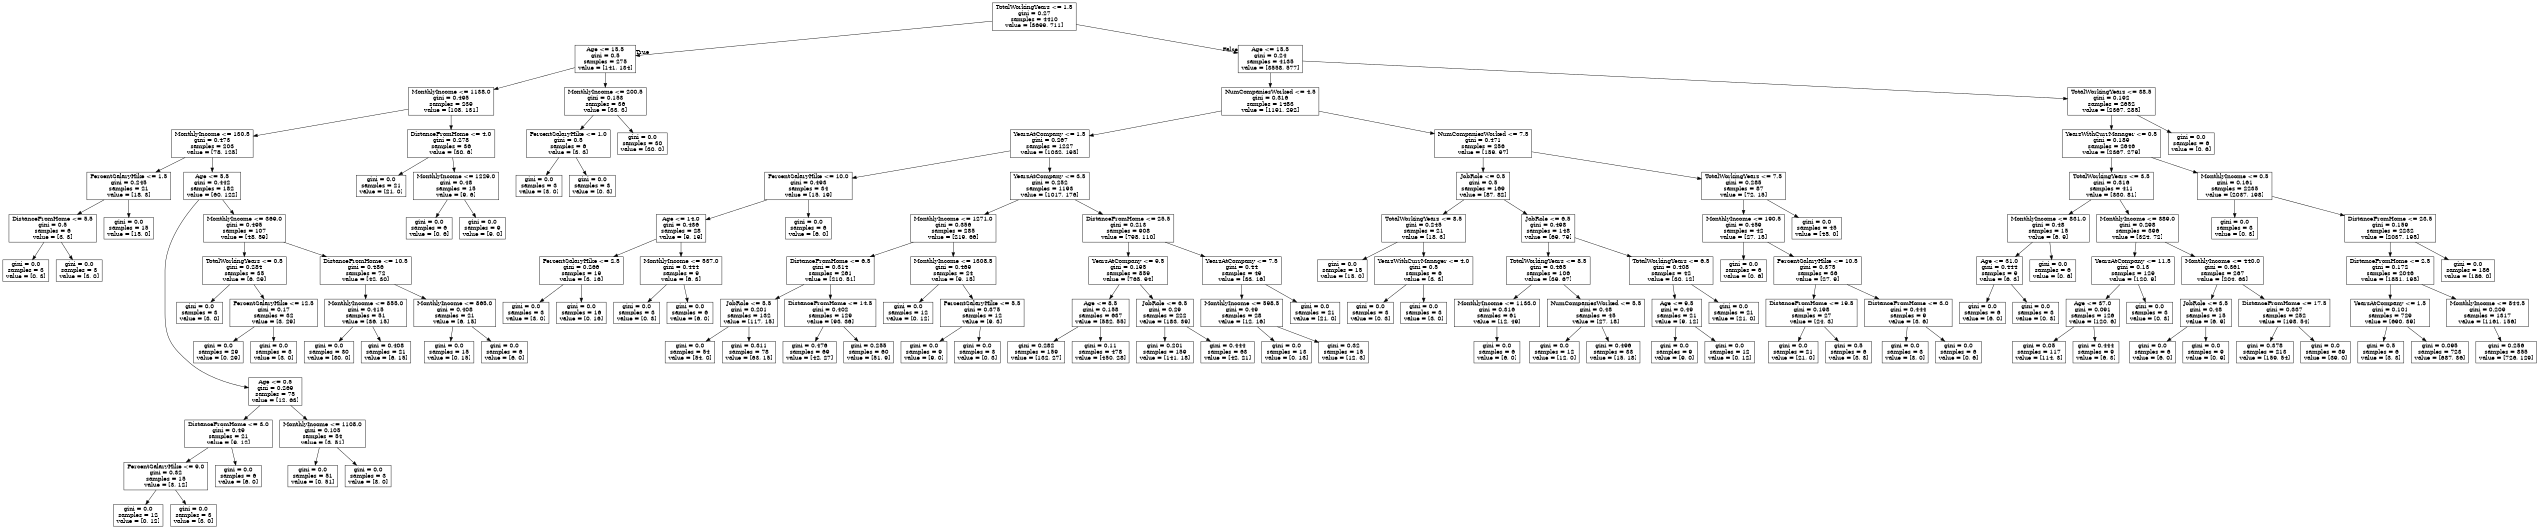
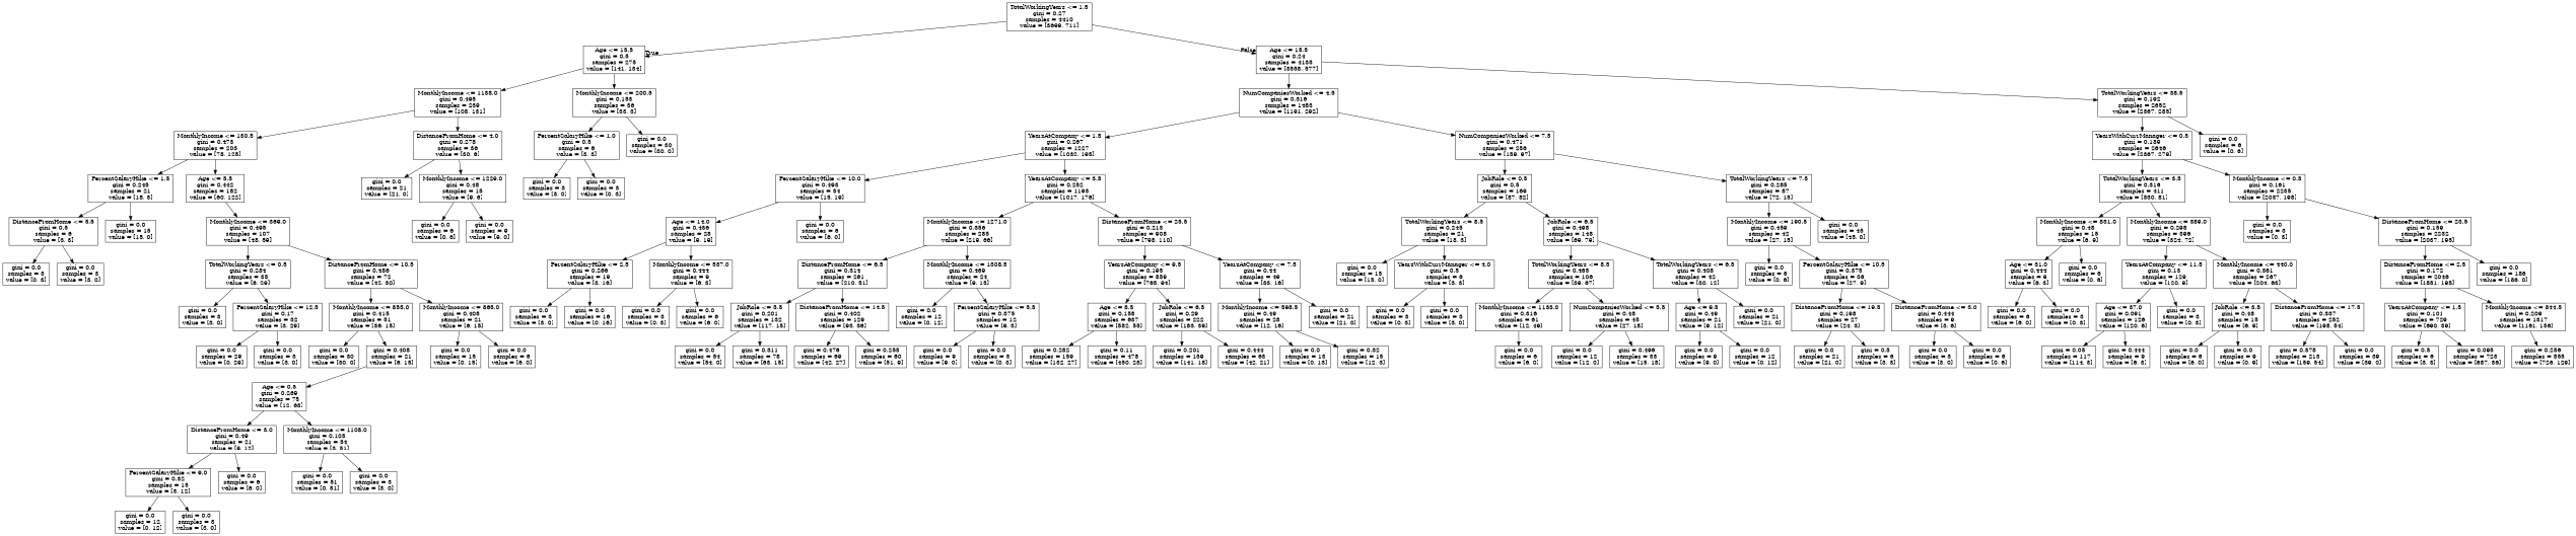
  digraph {
    node [shape=box]
    n1 [label="TotalWorkingYears <= 1.5\ngini = 0.27\nsamples = 4410\nvalue = [3699, 711]"]
    n2 [label="Age <= 15.5\ngini = 0.5\nsamples = 275\nvalue = [141, 134]"]
    n3 [label="Age <= 15.5\ngini = 0.24\nsamples = 4135\nvalue = [3558, 577]"]
    n4 [label="MonthlyIncome <= 1138.0\ngini = 0.495\nsamples = 239\nvalue = [108, 131]"]
    n5 [label="MonthlyIncome <= 200.5\ngini = 0.153\nsamples = 36\nvalue = [33, 3]"]
    n6 [label="NumCompaniesWorked <= 4.5\ngini = 0.316\nsamples = 1483\nvalue = [1191, 292]"]
    n7 [label="TotalWorkingYears <= 38.5\ngini = 0.192\nsamples = 2652\nvalue = [2367, 285]"]
    n8 [label="MonthlyIncome <= 130.5\ngini = 0.473\nsamples = 203\nvalue = [78, 125]"]
    n9 [label="DistanceFromHome <= 4.0\ngini = 0.278\nsamples = 36\nvalue = [30, 6]"]
    n10 [label="PercentSalaryHike <= 1.0\ngini = 0.5\nsamples = 6\nvalue = [3, 3]"]
    n11 [label="gini = 0.0\nsamples = 30\nvalue = [30, 0]"]
    n12 [label="PercentSalaryHike <= 1.5\ngini = 0.245\nsamples = 21\nvalue = [18, 3]"]
    n13 [label="Age <= 5.5\ngini = 0.442\nsamples = 182\nvalue = [60, 122]"]
    n14 [label="gini = 0.0\nsamples = 21\nvalue = [21, 0]"]
    n15 [label="MonthlyIncome <= 1229.0\ngini = 0.48\nsamples = 15\nvalue = [9, 6]"]
    n16 [label="DistanceFromHome <= 5.5\ngini = 0.5\nsamples = 6\nvalue = [3, 3]"]
    n17 [label="gini = 0.0\nsamples = 15\nvalue = [15, 0]"]
    n18 [label="Age <= 0.5\ngini = 0.269\nsamples = 75\nvalue = [12, 63]"]
    n19 [label="MonthlyIncome <= 369.0\ngini = 0.495\nsamples = 107\nvalue = [48, 59]"]
    n20 [label="gini = 0.0\nsamples = 3\nvalue = [0, 3]"]
    n21 [label="gini = 0.0\nsamples = 3\nvalue = [3, 0]"]
    n22 [label="DistanceFromHome <= 3.0\ngini = 0.49\nsamples = 21\nvalue = [9, 12]"]
    n23 [label="MonthlyIncome <= 1108.0\ngini = 0.105\nsamples = 54\nvalue = [3, 51]"]
    n24 [label="TotalWorkingYears <= 0.5\ngini = 0.284\nsamples = 35\nvalue = [6, 29]"]
    n25 [label="DistanceFromHome <= 10.5\ngini = 0.486\nsamples = 72\nvalue = [42, 30]"]
    n26 [label="PercentSalaryHike <= 9.0\ngini = 0.32\nsamples = 15\nvalue = [3, 12]"]
    n27 [label="gini = 0.0\nsamples = 6\nvalue = [6, 0]"]
    n28 [label="gini = 0.0\nsamples = 51\nvalue = [0, 51]"]
    n29 [label="gini = 0.0\nsamples = 3\nvalue = [3, 0]"]
    n30 [label="gini = 0.0\nsamples = 12\nvalue = [0, 12]"]
    n31 [label="gini = 0.0\nsamples = 3\nvalue = [3, 0]"]
    n32 [label="gini = 0.0\nsamples = 3\nvalue = [3, 0]"]
    n33 [label="PercentSalaryHike <= 12.5\ngini = 0.17\nsamples = 32\nvalue = [3, 29]"]
    n34 [label="MonthlyIncome <= 855.0\ngini = 0.415\nsamples = 51\nvalue = [36, 15]"]
    n35 [label="MonthlyIncome <= 865.0\ngini = 0.408\nsamples = 21\nvalue = [6, 15]"]
    n36 [label="gini = 0.0\nsamples = 29\nvalue = [0, 29]"]
    n37 [label="gini = 0.0\nsamples = 3\nvalue = [3, 0]"]
    n38 [label="gini = 0.0\nsamples = 30\nvalue = [30, 0]"]
    n39 [label="gini = 0.408\nsamples = 21\nvalue = [6, 15]"]
    n40 [label="gini = 0.0\nsamples = 15\nvalue = [0, 15]"]
    n41 [label="gini = 0.0\nsamples = 6\nvalue = [6, 0]"]
    n42 [label="gini = 0.0\nsamples = 6\nvalue = [0, 6]"]
    n43 [label="gini = 0.0\nsamples = 9\nvalue = [9, 0]"]
    n44 [label="gini = 0.0\nsamples = 3\nvalue = [3, 0]"]
    n45 [label="gini = 0.0\nsamples = 3\nvalue = [0, 3]"]
    n46 [label="YearsAtCompany <= 1.5\ngini = 0.267\nsamples = 1227\nvalue = [1032, 195]"]
    n47 [label="NumCompaniesWorked <= 7.5\ngini = 0.471\nsamples = 256\nvalue = [159, 97]"]
    n48 [label="YearsWithCurrManager <= 0.5\ngini = 0.189\nsamples = 2646\nvalue = [2367, 279]"]
    n49 [label="gini = 0.0\nsamples = 6\nvalue = [0, 6]"]
    n50 [label="PercentSalaryHike <= 10.0\ngini = 0.493\nsamples = 34\nvalue = [15, 19]"]
    n51 [label="YearsAtCompany <= 3.5\ngini = 0.252\nsamples = 1193\nvalue = [1017, 176]"]
    n52 [label="JobRole <= 0.5\ngini = 0.5\nsamples = 169\nvalue = [87, 82]"]
    n53 [label="TotalWorkingYears <= 7.5\ngini = 0.285\nsamples = 87\nvalue = [72, 15]"]
    n54 [label="Age <= 14.0\ngini = 0.436\nsamples = 28\nvalue = [9, 19]"]
    n55 [label="gini = 0.0\nsamples = 6\nvalue = [6, 0]"]
    n56 [label="MonthlyIncome <= 1271.0\ngini = 0.356\nsamples = 285\nvalue = [219, 66]"]
    n57 [label="DistanceFromHome <= 25.5\ngini = 0.213\nsamples = 908\nvalue = [798, 110]"]
    n58 [label="PercentSalaryHike <= 2.5\ngini = 0.266\nsamples = 19\nvalue = [3, 16]"]
    n59 [label="MonthlyIncome <= 537.0\ngini = 0.444\nsamples = 9\nvalue = [6, 3]"]
    n60 [label="gini = 0.0\nsamples = 3\nvalue = [3, 0]"]
    n61 [label="gini = 0.0\nsamples = 16\nvalue = [0, 16]"]
    n62 [label="gini = 0.0\nsamples = 3\nvalue = [0, 3]"]
    n63 [label="gini = 0.0\nsamples = 6\nvalue = [6, 0]"]
    n64 [label="DistanceFromHome <= 6.5\ngini = 0.314\nsamples = 261\nvalue = [210, 51]"]
    n65 [label="MonthlyIncome <= 1308.5\ngini = 0.469\nsamples = 24\nvalue = [9, 15]"]
    n66 [label="YearsAtCompany <= 9.5\ngini = 0.195\nsamples = 859\nvalue = [765, 94]"]
    n67 [label="YearsAtCompany <= 7.5\ngini = 0.44\nsamples = 49\nvalue = [33, 16]"]
    n68 [label="JobRole <= 5.5\ngini = 0.201\nsamples = 132\nvalue = [117, 15]"]
    n69 [label="DistanceFromHome <= 14.5\ngini = 0.402\nsamples = 129\nvalue = [93, 36]"]
    n70 [label="gini = 0.0\nsamples = 12\nvalue = [0, 12]"]
    n71 [label="PercentSalaryHike <= 5.5\ngini = 0.375\nsamples = 12\nvalue = [9, 3]"]
    n72 [label="gini = 0.0\nsamples = 54\nvalue = [54, 0]"]
    n73 [label="gini = 0.311\nsamples = 78\nvalue = [63, 15]"]
    n74 [label="gini = 0.476\nsamples = 69\nvalue = [42, 27]"]
    n75 [label="gini = 0.255\nsamples = 60\nvalue = [51, 9]"]
    n76 [label="gini = 0.0\nsamples = 9\nvalue = [9, 0]"]
    n77 [label="gini = 0.0\nsamples = 3\nvalue = [0, 3]"]
    n78 [label="Age <= 8.5\ngini = 0.158\nsamples = 637\nvalue = [582, 55]"]
    n79 [label="JobRole <= 6.5\ngini = 0.29\nsamples = 222\nvalue = [183, 39]"]
    n80 [label="MonthlyIncome <= 598.5\ngini = 0.49\nsamples = 28\nvalue = [12, 16]"]
    n81 [label="gini = 0.0\nsamples = 21\nvalue = [21, 0]"]
    n82 [label="gini = 0.282\nsamples = 159\nvalue = [132, 27]"]
    n83 [label="gini = 0.11\nsamples = 478\nvalue = [450, 28]"]
    n84 [label="gini = 0.201\nsamples = 159\nvalue = [141, 18]"]
    n85 [label="gini = 0.444\nsamples = 63\nvalue = [42, 21]"]
    n86 [label="gini = 0.0\nsamples = 13\nvalue = [0, 13]"]
    n87 [label="gini = 0.32\nsamples = 15\nvalue = [12, 3]"]
    n88 [label="TotalWorkingYears <= 8.5\ngini = 0.245\nsamples = 21\nvalue = [18, 3]"]
    n89 [label="JobRole <= 6.5\ngini = 0.498\nsamples = 148\nvalue = [69, 79]"]
    n90 [label="MonthlyIncome <= 190.5\ngini = 0.459\nsamples = 42\nvalue = [27, 15]"]
    n91 [label="gini = 0.0\nsamples = 45\nvalue = [45, 0]"]
    n92 [label="gini = 0.0\nsamples = 15\nvalue = [15, 0]"]
    n93 [label="YearsWithCurrManager <= 4.0\ngini = 0.5\nsamples = 6\nvalue = [3, 3]"]
    n94 [label="TotalWorkingYears <= 8.5\ngini = 0.465\nsamples = 106\nvalue = [39, 67]"]
    n95 [label="TotalWorkingYears <= 6.5\ngini = 0.408\nsamples = 42\nvalue = [30, 12]"]
    n96 [label="gini = 0.0\nsamples = 3\nvalue = [0, 3]"]
    n97 [label="gini = 0.0\nsamples = 3\nvalue = [3, 0]"]
    n98 [label="MonthlyIncome <= 1133.0\ngini = 0.316\nsamples = 61\nvalue = [12, 49]"]
    n99 [label="NumCompaniesWorked <= 5.5\ngini = 0.48\nsamples = 45\nvalue = [27, 18]"]
    n100 [label="Age <= 9.5\ngini = 0.49\nsamples = 21\nvalue = [9, 12]"]
    n101 [label="gini = 0.0\nsamples = 21\nvalue = [21, 0]"]
    n102 [label="gini = 0.0\nsamples = 6\nvalue = [6, 0]"]
    n103 [label="gini = 0.0\nsamples = 12\nvalue = [12, 0]"]
    n104 [label="gini = 0.496\nsamples = 33\nvalue = [15, 18]"]
    n105 [label="gini = 0.0\nsamples = 9\nvalue = [9, 0]"]
    n106 [label="gini = 0.0\nsamples = 12\nvalue = [0, 12]"]
    n107 [label="gini = 0.0\nsamples = 6\nvalue = [0, 6]"]
    n108 [label="PercentSalaryHike <= 10.5\ngini = 0.375\nsamples = 36\nvalue = [27, 9]"]
    n109 [label="DistanceFromHome <= 19.5\ngini = 0.198\nsamples = 27\nvalue = [24, 3]"]
    n110 [label="DistanceFromHome <= 3.0\ngini = 0.444\nsamples = 9\nvalue = [3, 6]"]
    n111 [label="gini = 0.0\nsamples = 21\nvalue = [21, 0]"]
    n112 [label="gini = 0.5\nsamples = 6\nvalue = [3, 3]"]
    n113 [label="gini = 0.0\nsamples = 3\nvalue = [3, 0]"]
    n114 [label="gini = 0.0\nsamples = 6\nvalue = [0, 6]"]
    n115 [label="TotalWorkingYears <= 3.5\ngini = 0.316\nsamples = 411\nvalue = [330, 81]"]
    n116 [label="MonthlyIncome <= 0.5\ngini = 0.161\nsamples = 2235\nvalue = [2037, 198]"]
    n117 [label="MonthlyIncome <= 831.0\ngini = 0.48\nsamples = 15\nvalue = [6, 9]"]
    n118 [label="MonthlyIncome <= 389.0\ngini = 0.298\nsamples = 396\nvalue = [324, 72]"]
    n119 [label="gini = 0.0\nsamples = 3\nvalue = [0, 3]"]
    n120 [label="DistanceFromHome <= 23.5\ngini = 0.159\nsamples = 2232\nvalue = [2037, 195]"]
    n121 [label="Age <= 31.0\ngini = 0.444\nsamples = 9\nvalue = [6, 3]"]
    n122 [label="gini = 0.0\nsamples = 6\nvalue = [0, 6]"]
    n123 [label="YearsAtCompany <= 11.5\ngini = 0.13\nsamples = 129\nvalue = [120, 9]"]
    n124 [label="MonthlyIncome <= 440.0\ngini = 0.361\nsamples = 267\nvalue = [204, 63]"]
    n125 [label="gini = 0.0\nsamples = 6\nvalue = [6, 0]"]
    n126 [label="gini = 0.0\nsamples = 3\nvalue = [0, 3]"]
    n127 [label="Age <= 37.0\ngini = 0.091\nsamples = 126\nvalue = [120, 6]"]
    n128 [label="gini = 0.0\nsamples = 3\nvalue = [0, 3]"]
    n129 [label="JobRole <= 3.5\ngini = 0.48\nsamples = 15\nvalue = [6, 9]"]
    n130 [label="DistanceFromHome <= 17.5\ngini = 0.337\nsamples = 252\nvalue = [198, 54]"]
    n131 [label="gini = 0.05\nsamples = 117\nvalue = [114, 3]"]
    n132 [label="gini = 0.444\nsamples = 9\nvalue = [6, 3]"]
    n133 [label="gini = 0.0\nsamples = 6\nvalue = [6, 0]"]
    n134 [label="gini = 0.0\nsamples = 9\nvalue = [0, 9]"]
    n135 [label="gini = 0.378\nsamples = 213\nvalue = [159, 54]"]
    n136 [label="gini = 0.0\nsamples = 39\nvalue = [39, 0]"]
    n137 [label="DistanceFromHome <= 2.5\ngini = 0.172\nsamples = 2046\nvalue = [1851, 195]"]
    n138 [label="gini = 0.0\nsamples = 186\nvalue = [186, 0]"]
    n139 [label="YearsAtCompany <= 1.5\ngini = 0.101\nsamples = 729\nvalue = [690, 39]"]
    n140 [label="MonthlyIncome <= 844.5\ngini = 0.209\nsamples = 1317\nvalue = [1161, 156]"]
    n141 [label="gini = 0.5\nsamples = 6\nvalue = [3, 3]"]
    n142 [label="gini = 0.095\nsamples = 723\nvalue = [687, 36]"]
    n143 [label="gini = 0.256\nsamples = 855\nvalue = [726, 129]"]
    n1 -> n2 [headlabel=True labelangle=45 labeldistance=2.5]
    n1 -> n3 [headlabel=False labelangle=-45 labeldistance=2.5]
    n2 -> n4
    n2 -> n5
    n3 -> n6
    n3 -> n7
    n4 -> n8
    n4 -> n9
    n5 -> n10
    n5 -> n11
    n6 -> n46
    n6 -> n47
    n7 -> n48
    n7 -> n49
    n8 -> n12
    n8 -> n13
    n9 -> n14
    n9 -> n15
    n10 -> n44
    n10 -> n45
    n12 -> n16
    n12 -> n17
-   n13 -> n18
+   n39 -> n18
    n13 -> n19
    n15 -> n42
    n15 -> n43
    n16 -> n20
    n16 -> n21
    n18 -> n22
    n18 -> n23
    n19 -> n24
    n19 -> n25
    n22 -> n26
    n22 -> n27
    n23 -> n28
    n23 -> n29
    n24 -> n32
    n24 -> n33
    n25 -> n34
    n25 -> n35
    n26 -> n30
    n26 -> n31
    n33 -> n36
    n33 -> n37
    n34 -> n38
    n34 -> n39
    n35 -> n40
    n35 -> n41
    n46 -> n50
    n46 -> n51
    n47 -> n52
    n47 -> n53
    n48 -> n115
    n48 -> n116
    n50 -> n54
    n50 -> n55
    n51 -> n56
    n51 -> n57
    n52 -> n88
    n52 -> n89
    n53 -> n90
    n53 -> n91
    n54 -> n58
    n54 -> n59
    n56 -> n64
    n56 -> n65
    n57 -> n66
    n57 -> n67
    n58 -> n60
    n58 -> n61
    n59 -> n62
    n59 -> n63
    n64 -> n68
    n64 -> n69
    n65 -> n70
    n65 -> n71
    n66 -> n78
    n66 -> n79
    n67 -> n80
    n67 -> n81
    n68 -> n72
    n68 -> n73
    n69 -> n74
    n69 -> n75
    n71 -> n76
    n71 -> n77
    n78 -> n82
    n78 -> n83
    n79 -> n84
    n79 -> n85
    n80 -> n86
    n80 -> n87
    n88 -> n92
    n88 -> n93
    n89 -> n94
    n89 -> n95
    n90 -> n107
    n90 -> n108
    n93 -> n96
    n93 -> n97
    n94 -> n98
    n94 -> n99
    n95 -> n100
    n95 -> n101
    n98 -> n102
    n99 -> n103
    n99 -> n104
    n100 -> n105
    n100 -> n106
    n108 -> n109
    n108 -> n110
    n109 -> n111
    n109 -> n112
    n110 -> n113
    n110 -> n114
    n115 -> n117
    n115 -> n118
    n116 -> n119
    n116 -> n120
    n117 -> n121
    n117 -> n122
    n118 -> n123
    n118 -> n124
    n120 -> n137
    n120 -> n138
    n121 -> n125
    n121 -> n126
    n123 -> n127
    n123 -> n128
    n124 -> n129
    n124 -> n130
    n127 -> n131
    n127 -> n132
    n129 -> n133
    n129 -> n134
    n130 -> n135
    n130 -> n136
    n137 -> n139
    n137 -> n140
    n139 -> n141
    n139 -> n142
    n140 -> n143
  }
